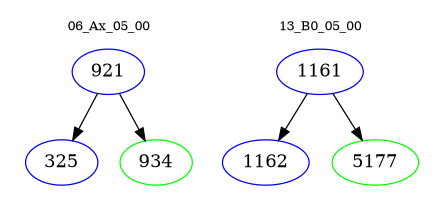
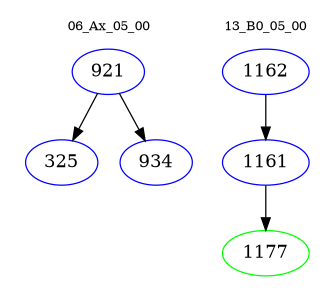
  digraph {
    node [color=blue]
    edge [color=black]
    n1 [label=921]
    n2 [label=325]
-   n3 [color=green label=934]
+   n3 [label=934]
    n4 [label=1161]
    n5 [label=1162]
-   n6 [color=green label=5177]
+   n6 [color=green label=1177]
    subgraph cluster_1 {
      color=white
      fontsize=10
      label="06_Ax_05_00"
      n1
      n2
      n3
    }
    subgraph cluster_2 {
      color=white
      fontsize=10
      label="13_B0_05_00"
      n4
      n5
      n6
    }
    n1 -> n2
    n1 -> n3
-   n4 -> n5
+   n5 -> n4
    n4 -> n6
  }
